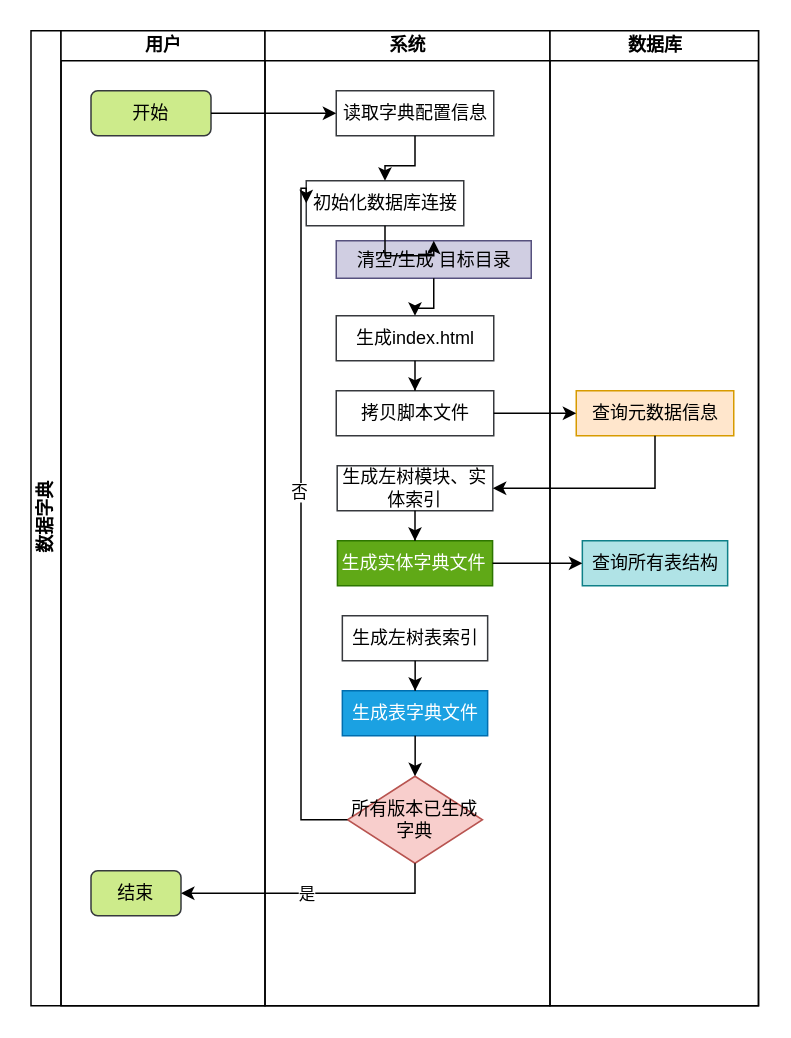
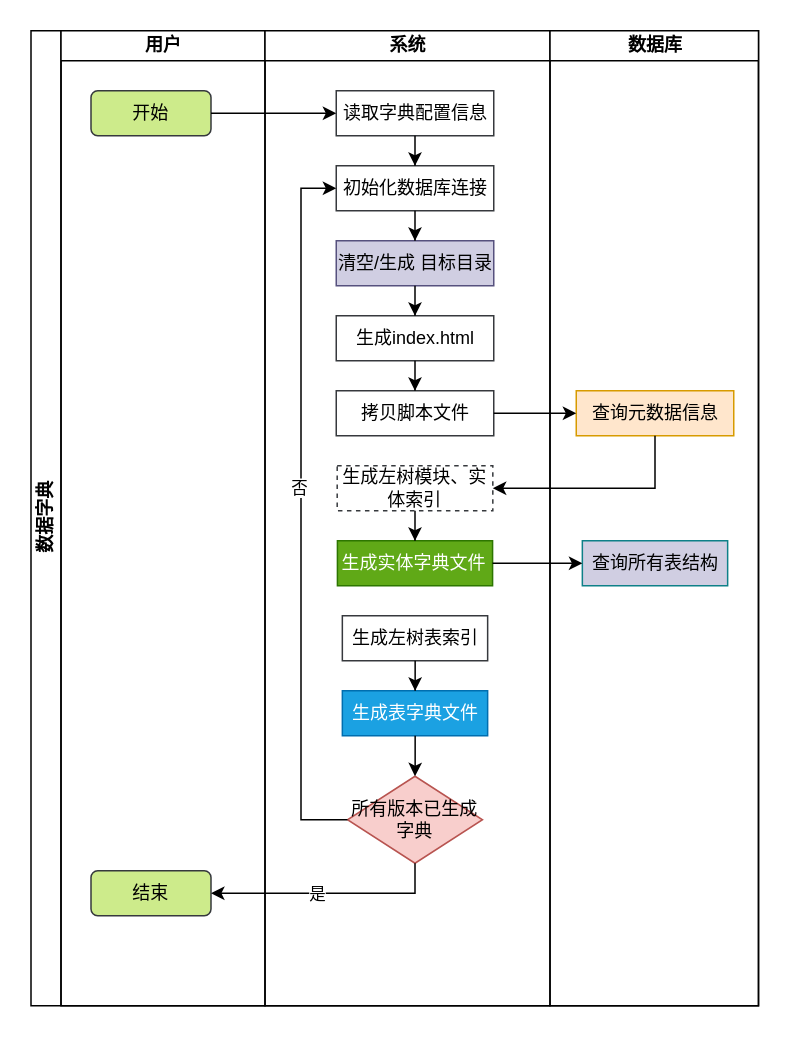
  <mxCell id="0" />
  <mxCell id="1" parent="0" />
  <mxCell id="2" value="数据字典" style="swimlane;html=1;childLayout=stackLayout;resizeParent=1;resizeParentMax=0;startSize=20;horizontal=0;horizontalStack=1;swimlaneFillColor=none;swimlaneLine=1;glass=0;connectable=1;allowArrows=1;" parent="1" vertex="1"><mxGeometry x="20" y="20" width="485" height="650" as="geometry" /></mxCell>
  <mxCell id="3" value="用户" style="swimlane;html=1;startSize=20;" parent="2" vertex="1"><mxGeometry x="20" width="136" height="650" as="geometry"><mxRectangle x="20" width="30" height="650" as="alternateBounds" /></mxGeometry></mxCell>
  <mxCell id="4" value="开始" style="rounded=1;whiteSpace=wrap;html=1;glass=0;fillColor=#cdeb8b;strokeColor=#36393d;fontColor=#000000;" parent="3" vertex="1"><mxGeometry x="20" y="40" width="80" height="30" as="geometry" /></mxCell>
- <mxCell id="5" value="结束" style="rounded=1;whiteSpace=wrap;html=1;glass=0;fillColor=#cdeb8b;strokeColor=#36393d;fontColor=#000000;" parent="3" vertex="1"><mxGeometry x="20" y="560" width="60" height="30" as="geometry" /></mxCell>
+ <mxCell id="5" value="结束" style="rounded=1;whiteSpace=wrap;html=1;glass=0;fillColor=#cdeb8b;strokeColor=#36393d;fontColor=#000000;" parent="3" vertex="1"><mxGeometry x="20" y="560" width="80" height="30" as="geometry" /></mxCell>
  <mxCell id="6" value="系统" style="swimlane;html=1;startSize=20;" parent="2" vertex="1"><mxGeometry x="156" width="190" height="650" as="geometry"><mxRectangle x="140" width="30" height="480" as="alternateBounds" /></mxGeometry></mxCell>
  <mxCell id="7" value="读取字典配置信息" style="rounded=0;whiteSpace=wrap;html=1;glass=0;fillColor=none;strokeColor=#36393d;fontColor=#000000;" parent="6" vertex="1"><mxGeometry x="47.5" y="40" width="105" height="30" as="geometry" /></mxCell>
- <mxCell id="8" value="初始化数据库连接" style="rounded=0;whiteSpace=wrap;html=1;glass=0;fillColor=none;strokeColor=#36393d;fontColor=#000000;" parent="6" vertex="1"><mxGeometry x="27.5" y="100" width="105" height="30" as="geometry" /></mxCell>
+ <mxCell id="8" value="初始化数据库连接" style="rounded=0;whiteSpace=wrap;html=1;glass=0;fillColor=none;strokeColor=#36393d;fontColor=#000000;" parent="6" vertex="1"><mxGeometry x="47.5" y="90" width="105" height="30" as="geometry" /></mxCell>
  <mxCell id="9" value="" style="edgeStyle=orthogonalEdgeStyle;rounded=0;orthogonalLoop=1;jettySize=auto;html=1;" parent="6" source="7" target="8" edge="1"><mxGeometry relative="1" as="geometry" /></mxCell>
- <mxCell id="10" value="清空/生成 目标目录" style="rounded=0;whiteSpace=wrap;html=1;glass=0;fillColor=#d0cee2;strokeColor=#56517e;" parent="6" vertex="1"><mxGeometry x="47.5" y="140" width="130" height="25" as="geometry" /></mxCell>
+ <mxCell id="10" value="清空/生成 目标目录" style="rounded=0;whiteSpace=wrap;html=1;glass=0;fillColor=#d0cee2;strokeColor=#56517e;" parent="6" vertex="1"><mxGeometry x="47.5" y="140" width="105" height="30" as="geometry" /></mxCell>
  <mxCell id="11" value="" style="edgeStyle=orthogonalEdgeStyle;rounded=0;orthogonalLoop=1;jettySize=auto;html=1;exitX=0.5;exitY=1;exitDx=0;exitDy=0;" parent="6" source="8" target="10" edge="1"><mxGeometry relative="1" as="geometry"><mxPoint x="100" y="140" as="sourcePoint" /></mxGeometry></mxCell>
  <mxCell id="12" value="生成index.html" style="rounded=0;whiteSpace=wrap;html=1;glass=0;fillColor=none;strokeColor=#36393d;fontColor=#000000;" parent="6" vertex="1"><mxGeometry x="47.5" y="190" width="105" height="30" as="geometry" /></mxCell>
  <mxCell id="13" value="" style="edgeStyle=orthogonalEdgeStyle;rounded=0;orthogonalLoop=1;jettySize=auto;html=1;exitX=0.5;exitY=1;exitDx=0;exitDy=0;" parent="6" source="10" target="12" edge="1"><mxGeometry relative="1" as="geometry" /></mxCell>
  <mxCell id="14" value="拷贝脚本文件" style="rounded=0;whiteSpace=wrap;html=1;glass=0;fillColor=none;strokeColor=#36393d;fontColor=#000000;" parent="6" vertex="1"><mxGeometry x="47.5" y="240" width="105" height="30" as="geometry" /></mxCell>
  <mxCell id="15" value="" style="edgeStyle=orthogonalEdgeStyle;rounded=0;orthogonalLoop=1;jettySize=auto;html=1;" parent="6" source="12" target="14" edge="1"><mxGeometry relative="1" as="geometry" /></mxCell>
- <mxCell id="16" value="生成左树模块、实体索引" style="rounded=0;whiteSpace=wrap;html=1;glass=0;fillColor=none;strokeColor=#36393d;fontColor=#000000;" parent="6" vertex="1"><mxGeometry x="48.125" y="290" width="103.75" height="30" as="geometry" /></mxCell>
+ <mxCell id="16" value="生成左树模块、实体索引" style="rounded=0;whiteSpace=wrap;html=1;glass=0;fillColor=none;strokeColor=#36393d;fontColor=#000000;dashed=1;" parent="6" vertex="1"><mxGeometry x="48.125" y="290" width="103.75" height="30" as="geometry" /></mxCell>
  <mxCell id="17" value="生成实体字典文件" style="rounded=0;whiteSpace=wrap;html=1;glass=0;fillColor=#60a917;strokeColor=#2D7600;fontColor=#ffffff;" parent="6" vertex="1"><mxGeometry x="48.28" y="340" width="103.44" height="30" as="geometry" /></mxCell>
  <mxCell id="18" value="" style="edgeStyle=orthogonalEdgeStyle;rounded=0;orthogonalLoop=1;jettySize=auto;html=1;" parent="6" source="16" target="17" edge="1"><mxGeometry relative="1" as="geometry" /></mxCell>
  <mxCell id="19" value="生成左树表索引" style="rounded=0;whiteSpace=wrap;html=1;glass=0;fillColor=none;strokeColor=#36393d;fontColor=#000000;" parent="6" vertex="1"><mxGeometry x="51.565" y="390" width="96.87" height="30" as="geometry" /></mxCell>
  <mxCell id="20" value="生成表字典文件" style="rounded=0;whiteSpace=wrap;html=1;glass=0;fillColor=#1ba1e2;strokeColor=#006EAF;fontColor=#ffffff;" parent="6" vertex="1"><mxGeometry x="51.565" y="440" width="96.87" height="30" as="geometry" /></mxCell>
  <mxCell id="21" value="" style="edgeStyle=orthogonalEdgeStyle;rounded=0;orthogonalLoop=1;jettySize=auto;html=1;" parent="6" source="19" target="20" edge="1"><mxGeometry relative="1" as="geometry" /></mxCell>
  <mxCell id="22" value="所有版本已生成字典" style="rhombus;whiteSpace=wrap;html=1;rounded=0;strokeColor=#b85450;fillColor=#f8cecc;glass=0;" parent="6" vertex="1"><mxGeometry x="55" y="497" width="90" height="58" as="geometry" /></mxCell>
  <mxCell id="23" value="" style="edgeStyle=orthogonalEdgeStyle;rounded=0;orthogonalLoop=1;jettySize=auto;html=1;entryX=0.5;entryY=0;entryDx=0;entryDy=0;" parent="6" source="20" target="22" edge="1"><mxGeometry relative="1" as="geometry"><mxPoint x="99" y="490" as="targetPoint" /></mxGeometry></mxCell>
  <mxCell id="24" value="" style="edgeStyle=orthogonalEdgeStyle;rounded=0;orthogonalLoop=1;jettySize=auto;html=1;entryX=0;entryY=0.5;entryDx=0;entryDy=0;exitX=0;exitY=0.5;exitDx=0;exitDy=0;" parent="6" source="22" target="8" edge="1"><mxGeometry relative="1" as="geometry"><mxPoint x="155" y="110" as="targetPoint" /><Array as="points"><mxPoint x="24" y="526" /><mxPoint x="24" y="105" /></Array></mxGeometry></mxCell>
  <mxCell id="25" value="否" style="edgeLabel;html=1;align=center;verticalAlign=middle;resizable=0;points=[];" parent="24" vertex="1" connectable="0"><mxGeometry x="-0.446" y="2" relative="1" as="geometry"><mxPoint y="-121" as="offset" /></mxGeometry></mxCell>
  <mxCell id="26" value="数据库" style="swimlane;html=1;startSize=20;" parent="2" vertex="1"><mxGeometry x="346" width="139" height="650" as="geometry" /></mxCell>
  <mxCell id="27" value="查询元数据信息" style="rounded=0;whiteSpace=wrap;html=1;glass=0;fillColor=#ffe6cc;strokeColor=#d79b00;" parent="26" vertex="1"><mxGeometry x="17.5" y="240" width="105" height="30" as="geometry" /></mxCell>
- <mxCell id="28" value="查询所有表结构" style="rounded=0;whiteSpace=wrap;html=1;glass=0;fillColor=#b0e3e6;strokeColor=#0e8088;" parent="26" vertex="1"><mxGeometry x="21.565" y="340" width="96.87" height="30" as="geometry" /></mxCell>
+ <mxCell id="28" value="查询所有表结构" style="rounded=0;whiteSpace=wrap;html=1;glass=0;fillColor=#d0cee2;strokeColor=#0e8088;" parent="26" vertex="1"><mxGeometry x="21.565" y="340" width="96.87" height="30" as="geometry" /></mxCell>
  <mxCell id="29" value="" style="edgeStyle=orthogonalEdgeStyle;rounded=0;orthogonalLoop=1;jettySize=auto;html=1;" parent="2" source="4" target="7" edge="1"><mxGeometry relative="1" as="geometry" /></mxCell>
  <mxCell id="30" value="" style="edgeStyle=orthogonalEdgeStyle;rounded=0;orthogonalLoop=1;jettySize=auto;html=1;" parent="2" source="14" target="27" edge="1"><mxGeometry relative="1" as="geometry" /></mxCell>
  <mxCell id="31" value="" style="edgeStyle=orthogonalEdgeStyle;rounded=0;orthogonalLoop=1;jettySize=auto;html=1;" parent="2" source="27" target="16" edge="1"><mxGeometry relative="1" as="geometry"><Array as="points"><mxPoint x="416" y="305" /></Array></mxGeometry></mxCell>
  <mxCell id="32" value="" style="edgeStyle=orthogonalEdgeStyle;rounded=0;orthogonalLoop=1;jettySize=auto;html=1;" parent="2" source="17" target="28" edge="1"><mxGeometry relative="1" as="geometry" /></mxCell>
  <mxCell id="33" value="" style="edgeStyle=orthogonalEdgeStyle;rounded=0;orthogonalLoop=1;jettySize=auto;html=1;exitX=0.5;exitY=1;exitDx=0;exitDy=0;entryX=1;entryY=0.5;entryDx=0;entryDy=0;" parent="2" source="22" target="5" edge="1"><mxGeometry relative="1" as="geometry"><mxPoint x="207" y="550" as="sourcePoint" /><mxPoint x="120" y="600" as="targetPoint" /><Array as="points"><mxPoint x="256" y="575" /></Array></mxGeometry></mxCell>
  <mxCell id="34" value="是" style="edgeLabel;html=1;align=center;verticalAlign=middle;resizable=0;points=[];" parent="33" vertex="1" connectable="0"><mxGeometry x="-0.309" y="-3" relative="1" as="geometry"><mxPoint x="-32" y="3" as="offset" /></mxGeometry></mxCell>
